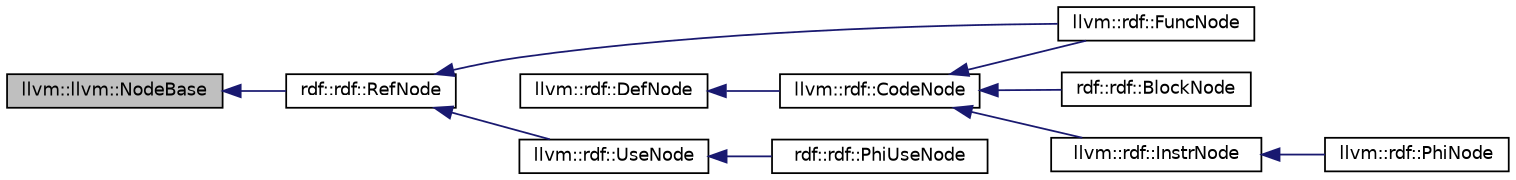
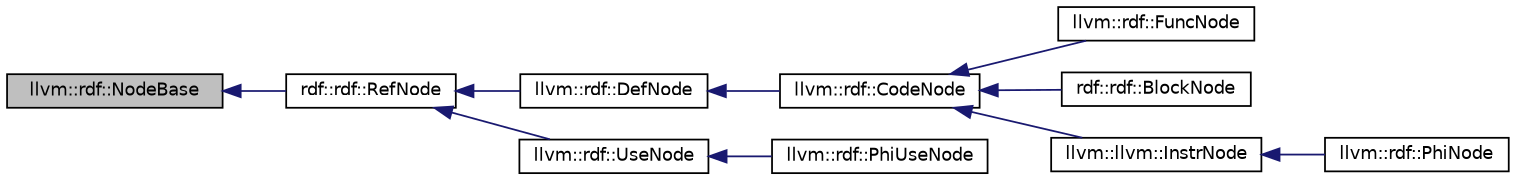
  digraph {
    rankdir=LR
    node [color=black fontname=Helvetica fontsize=10 shape=box]
    edge [color=midnightblue dir=back fontname=Helvetica fontsize=10 labelfontname=Helvetica labelfontsize=10 style=solid]
-   n1 [fillcolor=grey75 fontcolor=black height=0.2 label="llvm::llvm::NodeBase" style=filled width=0.4]
+   n1 [fillcolor=grey75 fontcolor=black height=0.2 label="llvm::rdf::NodeBase" style=filled width=0.4]
    n2 [height=0.2 label="rdf::rdf::RefNode" width=0.4]
    n3 [height=0.2 label="llvm::rdf::CodeNode" width=0.4]
    n4 [height=0.2 label="rdf::rdf::BlockNode" width=0.4]
    n5 [height=0.2 label="llvm::rdf::FuncNode" width=0.4]
-   n6 [height=0.2 label="llvm::rdf::InstrNode" width=0.4]
+   n6 [height=0.2 label="llvm::llvm::InstrNode" width=0.4]
    n7 [height=0.2 label="llvm::rdf::DefNode" width=0.4]
    n8 [height=0.2 label="llvm::rdf::UseNode" width=0.4]
    n9 [height=0.2 label="llvm::rdf::PhiNode" width=0.4]
-   n10 [height=0.2 label="rdf::rdf::PhiUseNode" width=0.4]
+   n10 [height=0.2 label="llvm::rdf::PhiUseNode" width=0.4]
    n1 -> n2
-   n2 -> n5
+   n2 -> n7
    n2 -> n8
    n3 -> n4
    n3 -> n5
    n3 -> n6
    n6 -> n9
    n7 -> n3
    n8 -> n10
  }
